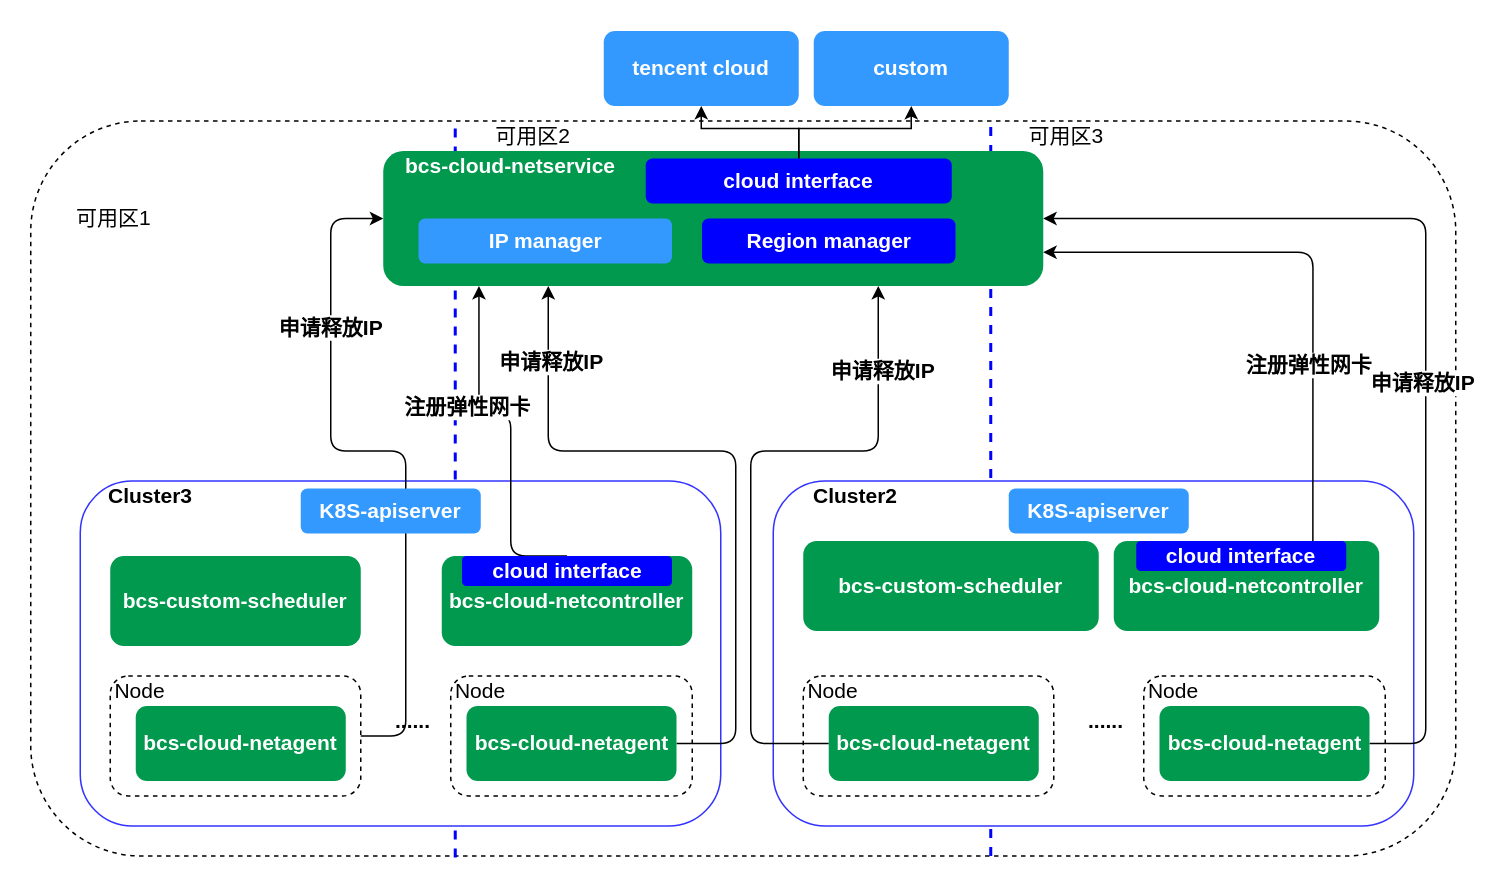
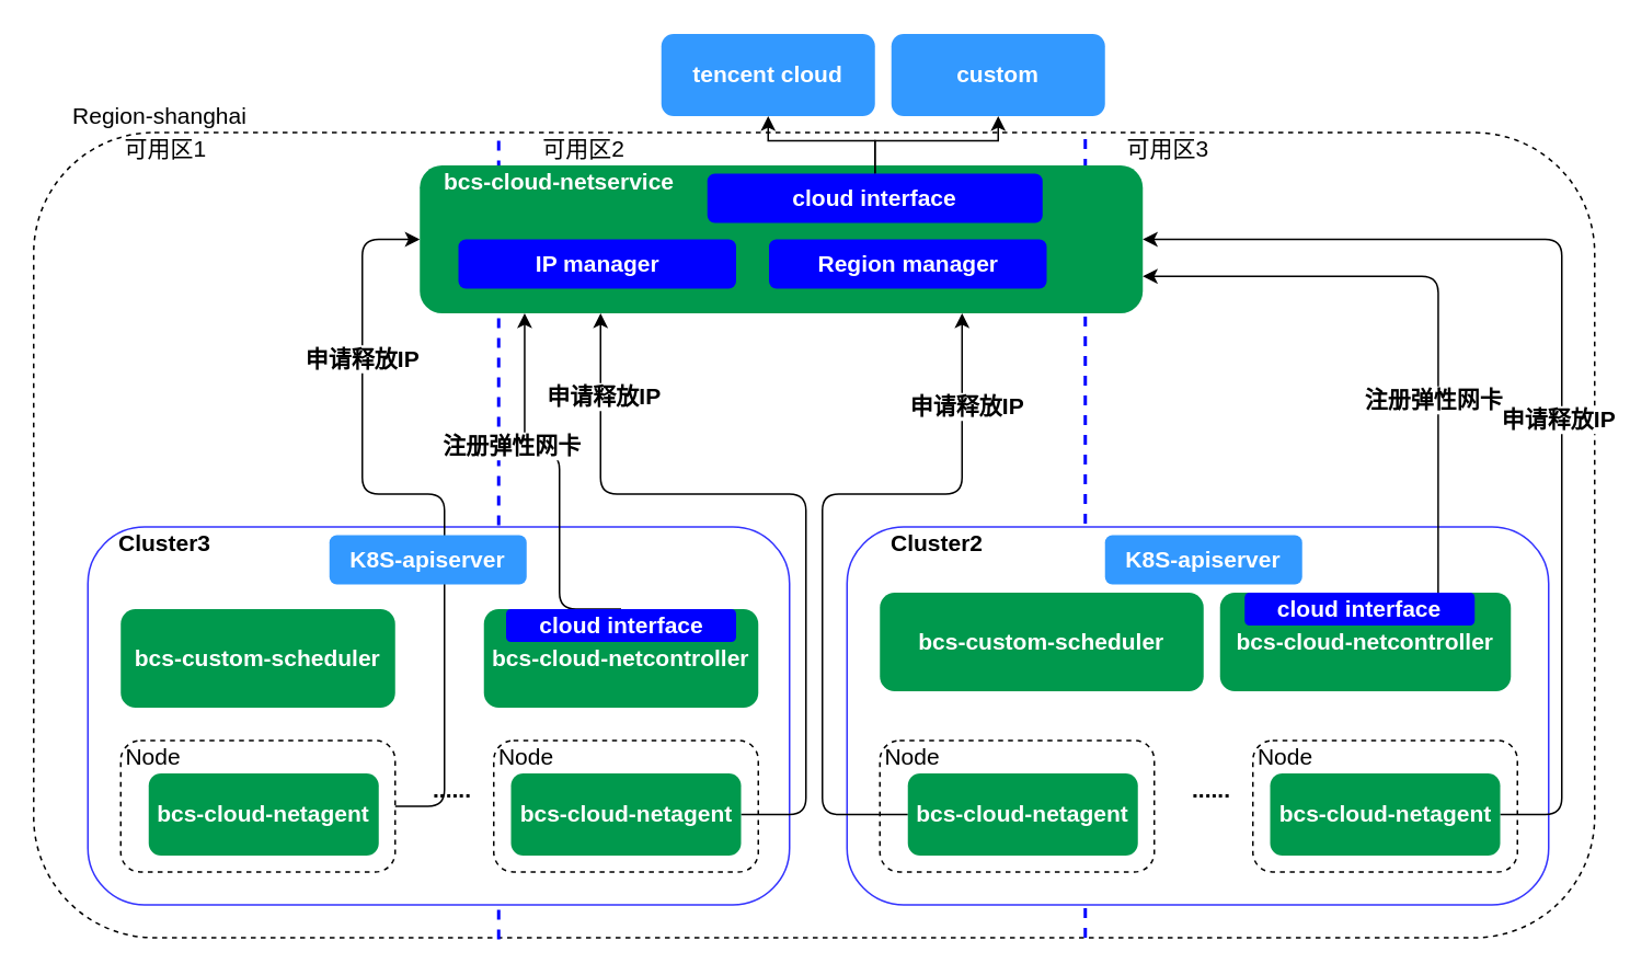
  <mxCell id="0" />
  <mxCell id="1" parent="0" />
  <mxCell id="2" value="" style="rounded=1;whiteSpace=wrap;html=1;fontSize=14;dashed=1;glass=0;shadow=0;comic=0;" parent="1" vertex="1"><mxGeometry x="20" y="80" width="950" height="490" as="geometry" /></mxCell>
  <mxCell id="3" value="" style="endArrow=none;dashed=1;html=1;fontSize=14;strokeColor=#0000FF;strokeWidth=2;" parent="1" edge="1"><mxGeometry width="50" height="50" relative="1" as="geometry"><mxPoint x="660" y="570" as="sourcePoint" /><mxPoint x="660" y="80" as="targetPoint" /></mxGeometry></mxCell>
  <mxCell id="4" value="" style="endArrow=none;dashed=1;html=1;fontSize=14;strokeWidth=2;strokeColor=#0000FF;" parent="1" edge="1"><mxGeometry width="50" height="50" relative="1" as="geometry"><mxPoint x="303" y="571" as="sourcePoint" /><mxPoint x="303" y="80" as="targetPoint" /></mxGeometry></mxCell>
  <mxCell id="5" value="" style="rounded=1;whiteSpace=wrap;html=1;fontSize=14;strokeColor=#3333FF;" parent="1" vertex="1"><mxGeometry x="53" y="320" width="427" height="230" as="geometry" /></mxCell>
  <mxCell id="6" value="" style="rounded=1;whiteSpace=wrap;html=1;fontStyle=1;fontSize=14;fillColor=#00994D;strokeColor=none;" parent="1" vertex="1"><mxGeometry x="255" y="100" width="440" height="90" as="geometry" /></mxCell>
  <mxCell id="7" style="edgeStyle=orthogonalEdgeStyle;rounded=1;orthogonalLoop=1;jettySize=auto;html=1;exitX=0.5;exitY=0;exitDx=0;exitDy=0;fontSize=14;entryX=0.145;entryY=1;entryDx=0;entryDy=0;entryPerimeter=0;" parent="1" source="9" edge="1" target="6"><mxGeometry relative="1" as="geometry"><mxPoint x="318" y="180" as="targetPoint" /><Array as="points"><mxPoint x="340" y="370" /><mxPoint x="340" y="275" /><mxPoint x="319" y="275" /></Array></mxGeometry></mxCell>
  <mxCell id="8" value="注册弹性网卡" style="text;html=1;resizable=0;points=[];align=center;verticalAlign=middle;labelBackgroundColor=#ffffff;fontSize=14;fontStyle=1" parent="7" vertex="1" connectable="0"><mxGeometry x="0.36" y="-1" relative="1" as="geometry"><mxPoint x="-9.5" y="4" as="offset" /></mxGeometry></mxCell>
  <mxCell id="9" value="bcs-cloud-netcontroller" style="rounded=1;whiteSpace=wrap;html=1;fontStyle=1;fontSize=14;fillColor=#00994D;strokeColor=none;fontColor=#FFFFFF;" parent="1" vertex="1"><mxGeometry x="294" y="370" width="167" height="60" as="geometry" /></mxCell>
  <mxCell id="10" value="bcs-custom-scheduler" style="rounded=1;whiteSpace=wrap;html=1;fontStyle=1;fontSize=14;fillColor=#00994D;strokeColor=none;fontColor=#FFFFFF;" parent="1" vertex="1"><mxGeometry x="73" y="370" width="167" height="60" as="geometry" /></mxCell>
  <mxCell id="11" value="Cluster3" style="text;html=1;strokeColor=none;fillColor=none;align=center;verticalAlign=middle;whiteSpace=wrap;rounded=0;dashed=1;fontSize=14;fontStyle=1" parent="1" vertex="1"><mxGeometry x="80" y="320" width="40" height="20" as="geometry" /></mxCell>
  <mxCell id="12" value="" style="rounded=1;whiteSpace=wrap;html=1;fontSize=14;strokeColor=#3333FF;" parent="1" vertex="1"><mxGeometry x="515" y="320" width="427" height="230" as="geometry" /></mxCell>
  <mxCell id="13" style="edgeStyle=orthogonalEdgeStyle;rounded=1;orthogonalLoop=1;jettySize=auto;html=1;exitX=0.75;exitY=0;exitDx=0;exitDy=0;entryX=1;entryY=0.75;entryDx=0;entryDy=0;fontSize=14;" parent="1" source="15" target="6" edge="1"><mxGeometry relative="1" as="geometry" /></mxCell>
  <mxCell id="14" value="注册弹性网卡" style="text;html=1;resizable=0;points=[];align=center;verticalAlign=middle;labelBackgroundColor=#ffffff;fontSize=14;fontStyle=1" parent="13" vertex="1" connectable="0"><mxGeometry x="-0.374" y="3" relative="1" as="geometry"><mxPoint as="offset" /></mxGeometry></mxCell>
  <mxCell id="15" value="bcs-cloud-netcontroller" style="rounded=1;whiteSpace=wrap;html=1;fontStyle=1;fontSize=14;fillColor=#00994D;strokeColor=none;fontColor=#FFFFFF;" parent="1" vertex="1"><mxGeometry x="742" y="360" width="177" height="60" as="geometry" /></mxCell>
  <mxCell id="16" value="bcs-custom-scheduler" style="rounded=1;whiteSpace=wrap;html=1;fontStyle=1;fontSize=14;fillColor=#00994D;strokeColor=none;fontColor=#FFFFFF;" parent="1" vertex="1"><mxGeometry x="535" y="360" width="197" height="60" as="geometry" /></mxCell>
  <mxCell id="17" value="Cluster2" style="text;html=1;strokeColor=none;fillColor=none;align=center;verticalAlign=middle;whiteSpace=wrap;rounded=0;dashed=1;fontSize=14;fontStyle=1" parent="1" vertex="1"><mxGeometry x="550" y="320" width="40" height="20" as="geometry" /></mxCell>
  <mxCell id="18" value="" style="rounded=1;whiteSpace=wrap;html=1;dashed=1;fontSize=14;" parent="1" vertex="1"><mxGeometry x="73" y="450" width="167" height="80" as="geometry" /></mxCell>
  <mxCell id="19" value="" style="rounded=1;whiteSpace=wrap;html=1;dashed=1;fontSize=14;" parent="1" vertex="1"><mxGeometry x="300" y="450" width="161" height="80" as="geometry" /></mxCell>
  <mxCell id="20" value="......" style="text;html=1;strokeColor=none;fillColor=none;align=center;verticalAlign=middle;whiteSpace=wrap;rounded=0;dashed=1;fontSize=14;fontStyle=1" parent="1" vertex="1"><mxGeometry x="255" y="470" width="40" height="20" as="geometry" /></mxCell>
  <mxCell id="21" value="Node" style="text;html=1;strokeColor=none;fillColor=none;align=center;verticalAlign=middle;whiteSpace=wrap;rounded=0;dashed=1;fontSize=14;" parent="1" vertex="1"><mxGeometry x="73" y="450" width="40" height="20" as="geometry" /></mxCell>
  <mxCell id="22" value="Node" style="text;html=1;strokeColor=none;fillColor=none;align=center;verticalAlign=middle;whiteSpace=wrap;rounded=0;dashed=1;fontSize=14;" parent="1" vertex="1"><mxGeometry x="300" y="450" width="40" height="20" as="geometry" /></mxCell>
  <mxCell id="23" value="bcs-cloud-netagent" style="rounded=1;whiteSpace=wrap;html=1;fontSize=14;fontStyle=1;fillColor=#00994D;strokeColor=none;fontColor=#FFFFFF;" parent="1" vertex="1"><mxGeometry x="90" y="470" width="140" height="50" as="geometry" /></mxCell>
  <mxCell id="24" style="edgeStyle=orthogonalEdgeStyle;rounded=1;orthogonalLoop=1;jettySize=auto;html=1;exitX=1;exitY=0.5;exitDx=0;exitDy=0;entryX=0.25;entryY=1;entryDx=0;entryDy=0;fontSize=14;" parent="1" source="26" target="6" edge="1"><mxGeometry relative="1" as="geometry"><Array as="points"><mxPoint x="490" y="495" /><mxPoint x="490" y="300" /><mxPoint x="365" y="300" /></Array></mxGeometry></mxCell>
  <mxCell id="25" value="申请释放IP" style="text;html=1;resizable=0;points=[];align=center;verticalAlign=middle;labelBackgroundColor=#ffffff;fontSize=14;fontStyle=1" parent="24" vertex="1" connectable="0"><mxGeometry x="0.785" y="-1" relative="1" as="geometry"><mxPoint as="offset" /></mxGeometry></mxCell>
  <mxCell id="26" value="bcs-cloud-netagent" style="rounded=1;whiteSpace=wrap;html=1;fontSize=14;fontStyle=1;fillColor=#00994D;strokeColor=none;fontColor=#FFFFFF;" parent="1" vertex="1"><mxGeometry x="310.5" y="470" width="140" height="50" as="geometry" /></mxCell>
  <mxCell id="27" value="" style="rounded=1;whiteSpace=wrap;html=1;dashed=1;fontSize=14;" parent="1" vertex="1"><mxGeometry x="535" y="450" width="167" height="80" as="geometry" /></mxCell>
  <mxCell id="28" value="" style="rounded=1;whiteSpace=wrap;html=1;dashed=1;fontSize=14;" parent="1" vertex="1"><mxGeometry x="762" y="450" width="161" height="80" as="geometry" /></mxCell>
  <mxCell id="29" value="......" style="text;html=1;strokeColor=none;fillColor=none;align=center;verticalAlign=middle;whiteSpace=wrap;rounded=0;dashed=1;fontSize=14;fontStyle=1" parent="1" vertex="1"><mxGeometry x="717" y="470" width="40" height="20" as="geometry" /></mxCell>
  <mxCell id="30" value="Node" style="text;html=1;strokeColor=none;fillColor=none;align=center;verticalAlign=middle;whiteSpace=wrap;rounded=0;dashed=1;fontSize=14;" parent="1" vertex="1"><mxGeometry x="535" y="450" width="40" height="20" as="geometry" /></mxCell>
  <mxCell id="31" value="Node" style="text;html=1;strokeColor=none;fillColor=none;align=center;verticalAlign=middle;whiteSpace=wrap;rounded=0;dashed=1;fontSize=14;" parent="1" vertex="1"><mxGeometry x="762" y="450" width="40" height="20" as="geometry" /></mxCell>
  <mxCell id="32" style="edgeStyle=orthogonalEdgeStyle;rounded=1;orthogonalLoop=1;jettySize=auto;html=1;exitX=0;exitY=0.5;exitDx=0;exitDy=0;entryX=0.75;entryY=1;entryDx=0;entryDy=0;fontSize=14;" parent="1" source="34" target="6" edge="1"><mxGeometry relative="1" as="geometry"><Array as="points"><mxPoint x="500" y="495" /><mxPoint x="500" y="300" /><mxPoint x="585" y="300" /></Array></mxGeometry></mxCell>
  <mxCell id="33" value="申请释放IP" style="text;html=1;resizable=0;points=[];align=center;verticalAlign=middle;labelBackgroundColor=#ffffff;fontSize=14;fontStyle=1" parent="32" vertex="1" connectable="0"><mxGeometry x="0.747" y="-2" relative="1" as="geometry"><mxPoint as="offset" /></mxGeometry></mxCell>
  <mxCell id="34" value="bcs-cloud-netagent" style="rounded=1;whiteSpace=wrap;html=1;fontSize=14;fontStyle=1;fillColor=#00994D;strokeColor=none;fontColor=#FFFFFF;" parent="1" vertex="1"><mxGeometry x="552" y="470" width="140" height="50" as="geometry" /></mxCell>
  <mxCell id="35" style="edgeStyle=orthogonalEdgeStyle;rounded=1;orthogonalLoop=1;jettySize=auto;html=1;exitX=1;exitY=0.5;exitDx=0;exitDy=0;entryX=1;entryY=0.5;entryDx=0;entryDy=0;fontSize=14;" parent="1" source="37" target="6" edge="1"><mxGeometry relative="1" as="geometry"><Array as="points"><mxPoint x="950" y="495" /><mxPoint x="950" y="145" /></Array></mxGeometry></mxCell>
  <mxCell id="36" value="申请释放IP" style="text;html=1;resizable=0;points=[];align=center;verticalAlign=middle;labelBackgroundColor=#ffffff;fontSize=14;fontStyle=1" parent="35" vertex="1" connectable="0"><mxGeometry x="-0.134" y="3" relative="1" as="geometry"><mxPoint as="offset" /></mxGeometry></mxCell>
  <mxCell id="37" value="bcs-cloud-netagent" style="rounded=1;whiteSpace=wrap;html=1;fontSize=14;fontStyle=1;fillColor=#00994D;strokeColor=none;fontColor=#FFFFFF;" parent="1" vertex="1"><mxGeometry x="772.5" y="470" width="140" height="50" as="geometry" /></mxCell>
+ <mxCell id="38" value="Region-shanghai" style="text;html=1;strokeColor=none;fillColor=none;align=center;verticalAlign=middle;whiteSpace=wrap;rounded=0;fontSize=14;" parent="1" vertex="1"><mxGeometry x="36.5" y="60" width="120" height="20" as="geometry" /></mxCell>
  <mxCell id="39" value="可用区2" style="text;html=1;strokeColor=none;fillColor=none;align=center;verticalAlign=middle;whiteSpace=wrap;rounded=0;fontSize=14;" parent="1" vertex="1"><mxGeometry x="295" y="80" width="120" height="20" as="geometry" /></mxCell>
  <mxCell id="40" value="" style="endArrow=classic;html=1;fontSize=14;exitX=1;exitY=0.5;exitDx=0;exitDy=0;entryX=0;entryY=0.5;entryDx=0;entryDy=0;edgeStyle=orthogonalEdgeStyle;" parent="1" source="18" target="6" edge="1"><mxGeometry width="50" height="50" relative="1" as="geometry"><mxPoint x="260" y="670" as="sourcePoint" /><mxPoint x="310" y="620" as="targetPoint" /><Array as="points"><mxPoint x="270" y="490" /><mxPoint x="270" y="300" /><mxPoint x="220" y="300" /><mxPoint x="220" y="145" /></Array></mxGeometry></mxCell>
  <mxCell id="41" value="申请释放IP" style="text;html=1;resizable=0;points=[];align=center;verticalAlign=middle;labelBackgroundColor=#ffffff;fontSize=14;fontStyle=1" parent="40" vertex="1" connectable="0"><mxGeometry x="0.533" y="1" relative="1" as="geometry"><mxPoint as="offset" /></mxGeometry></mxCell>
  <mxCell id="42" value="K8S-apiserver" style="rounded=1;whiteSpace=wrap;html=1;strokeColor=none;fontSize=14;fillColor=#3399FF;fontStyle=1;fontColor=#FFFFFF;" parent="1" vertex="1"><mxGeometry x="200" y="325" width="120" height="30" as="geometry" /></mxCell>
  <mxCell id="43" value="K8S-apiserver" style="rounded=1;whiteSpace=wrap;html=1;strokeColor=none;fontSize=14;fillColor=#3399FF;fontColor=#FFFFFF;fontStyle=1;" parent="1" vertex="1"><mxGeometry x="672" y="325" width="120" height="30" as="geometry" /></mxCell>
  <mxCell id="44" value="tencent cloud" style="rounded=1;whiteSpace=wrap;html=1;strokeColor=none;fillColor=#3399FF;fontSize=14;fontStyle=1;fontColor=#FFFFFF;" parent="1" vertex="1"><mxGeometry x="402" y="20" width="130" height="50" as="geometry" /></mxCell>
  <mxCell id="45" value="custom" style="rounded=1;whiteSpace=wrap;html=1;strokeColor=none;fillColor=#3399FF;fontSize=14;fontStyle=1;fontColor=#FFFFFF;" parent="1" vertex="1"><mxGeometry x="542" y="20" width="130" height="50" as="geometry" /></mxCell>
  <mxCell id="46" style="edgeStyle=orthogonalEdgeStyle;rounded=0;orthogonalLoop=1;jettySize=auto;html=1;exitX=0.5;exitY=0;exitDx=0;exitDy=0;entryX=0.5;entryY=1;entryDx=0;entryDy=0;strokeColor=#000000;fontColor=#FFFFFF;" edge="1" parent="1" source="48" target="44"><mxGeometry relative="1" as="geometry" /></mxCell>
  <mxCell id="47" style="edgeStyle=orthogonalEdgeStyle;rounded=0;orthogonalLoop=1;jettySize=auto;html=1;exitX=0.5;exitY=0;exitDx=0;exitDy=0;entryX=0.5;entryY=1;entryDx=0;entryDy=0;strokeColor=#000000;fontColor=#FFFFFF;" edge="1" parent="1" source="48" target="45"><mxGeometry relative="1" as="geometry" /></mxCell>
  <mxCell id="48" value="cloud interface" style="rounded=1;whiteSpace=wrap;html=1;strokeColor=none;fillColor=#0000FF;fontSize=14;fontStyle=1;fontColor=#FFFFFF;" parent="1" vertex="1"><mxGeometry x="430" y="105" width="204" height="30" as="geometry" /></mxCell>
- <mxCell id="49" value="可用区1" style="text;html=1;strokeColor=none;fillColor=none;align=center;verticalAlign=middle;whiteSpace=wrap;rounded=0;fontSize=14;fontStyle=0" parent="1" vertex="1"><mxGeometry x="36.5" y="135" width="77" height="20" as="geometry" /></mxCell>
+ <mxCell id="49" value="可用区1" style="text;html=1;strokeColor=none;fillColor=none;align=center;verticalAlign=middle;whiteSpace=wrap;rounded=0;fontSize=14;fontStyle=0" parent="1" vertex="1"><mxGeometry x="61.5" y="80" width="77" height="20" as="geometry" /></mxCell>
  <mxCell id="50" value="可用区3" style="text;html=1;strokeColor=none;fillColor=none;align=center;verticalAlign=middle;whiteSpace=wrap;rounded=0;fontSize=14;" parent="1" vertex="1"><mxGeometry x="672" y="80" width="77" height="20" as="geometry" /></mxCell>
  <mxCell id="51" value="cloud interface" style="rounded=1;whiteSpace=wrap;html=1;strokeColor=none;fillColor=#0000FF;fontSize=14;fontColor=#FFFFFF;fontStyle=1;" parent="1" vertex="1"><mxGeometry x="307.5" y="370" width="140" height="20" as="geometry" /></mxCell>
  <mxCell id="52" value="cloud interface" style="rounded=1;whiteSpace=wrap;html=1;strokeColor=none;fillColor=#0000FF;fontSize=14;fontColor=#FFFFFF;fontStyle=1;" parent="1" vertex="1"><mxGeometry x="757" y="360" width="140" height="20" as="geometry" /></mxCell>
  <mxCell id="53" value="&lt;span style=&quot;font-size: 14px; font-weight: 700;&quot;&gt;bcs-cloud-netservice&lt;/span&gt;" style="text;html=1;strokeColor=none;fillColor=none;align=center;verticalAlign=middle;whiteSpace=wrap;rounded=0;shadow=0;glass=0;comic=0;fontColor=#FFFFFF;" vertex="1" parent="1"><mxGeometry x="255" y="100" width="170" height="20" as="geometry" /></mxCell>
- <mxCell id="54" value="IP manager" style="rounded=1;whiteSpace=wrap;html=1;strokeColor=none;fillColor=#3399ff;fontSize=14;fontStyle=1;fontColor=#FFFFFF;" vertex="1" parent="1"><mxGeometry x="278.5" y="145" width="169" height="30" as="geometry" /></mxCell>
+ <mxCell id="54" value="IP manager" style="rounded=1;whiteSpace=wrap;html=1;strokeColor=none;fillColor=#0000FF;fontSize=14;fontStyle=1;fontColor=#FFFFFF;" vertex="1" parent="1"><mxGeometry x="278.5" y="145" width="169" height="30" as="geometry" /></mxCell>
  <mxCell id="55" value="Region manager" style="rounded=1;whiteSpace=wrap;html=1;strokeColor=none;fillColor=#0000FF;fontSize=14;fontStyle=1;fontColor=#FFFFFF;" vertex="1" parent="1"><mxGeometry x="467.5" y="145" width="169" height="30" as="geometry" /></mxCell>
